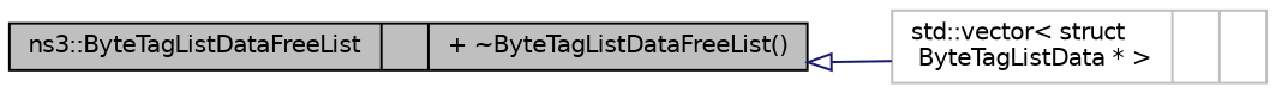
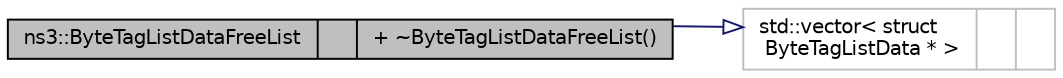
  digraph {
    rankdir=LR
    node [fontname=Helvetica fontsize=10 shape=record style=filled]
    n1 [color=black fillcolor=grey75 fontcolor=black height=0.2 label="{ns3::ByteTagListDataFreeList\n||+ ~ByteTagListDataFreeList()\l}" width=0.4]
    n2 [color=grey75 fillcolor=white height=0.2 label="{std::vector\< struct\l ByteTagListData * \>\n||}" width=0.4]
-   n1 -> n2 [arrowtail=onormal color=midnightblue dir=back fontname=Helvetica fontsize=10 labelfontname=Helvetica labelfontsize=10 style=solid]
+   n2 -> n1 [arrowtail=onormal color=midnightblue dir=back fontname=Helvetica fontsize=10 labelfontname=Helvetica labelfontsize=10 style=solid]
  }
